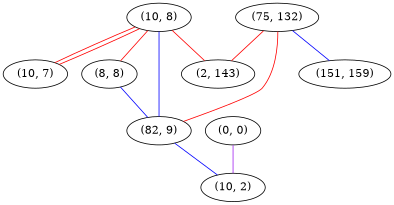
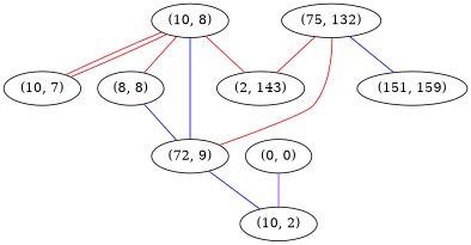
  graph {
    edge [color=red weight=1]
    "(10, 8)"
    "(10, 7)"
    "(8, 8)"
-   "(82, 9)"
+   "(82, 9)" [label="(72, 9)"]
    "(2, 143)"
    "(10, 2)"
    "(0, 0)"
    "(75, 132)"
    "(151, 159)"
    "(10, 8)" -- "(10, 7)"
    "(10, 8)" -- "(10, 7)"
    "(10, 8)" -- "(8, 8)"
    "(10, 8)" -- "(82, 9)" [color=blue weight=3]
    "(10, 8)" -- "(2, 143)"
    "(8, 8)" -- "(82, 9)" [color=blue weight=3]
    "(82, 9)" -- "(10, 2)" [color=blue weight=3]
    "(0, 0)" -- "(10, 2)" [color=purple weight=4]
    "(75, 132)" -- "(82, 9)"
    "(75, 132)" -- "(2, 143)" [weight=3]
    "(75, 132)" -- "(151, 159)" [color=blue weight=3]
  }
